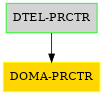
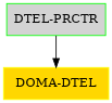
  digraph {
    node [shape=box style=filled]
    "DTEL-PRCTR" [color=green fillcolor=lightgrey]
-   "DOMA-PRCTR" [color=yellow fillcolor=gold]
+   "DOMA-PRCTR" [color=yellow fillcolor=gold label="DOMA-DTEL"]
    "DTEL-PRCTR" -> "DOMA-PRCTR" [style=solid]
  }
